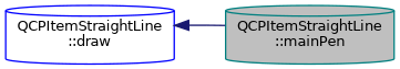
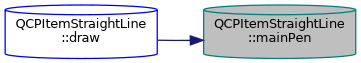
  digraph {
    rankdir=RL
    node [fontname=Helvetica fontsize=10 shape=cylinder style=filled]
    n1 [color=teal fillcolor=grey75 fontcolor=black height=0.2 label="QCPItemStraightLine\l::mainPen" width=0.4]
    n2 [color=blue fillcolor=white height=0.2 label="QCPItemStraightLine\l::draw" width=0.4]
-   n2 -> n1 [color=midnightblue dir=back fontname=Helvetica fontsize=10 labelfontname=Helvetica labelfontsize=10 style=solid]
+   n1 -> n2 [color=midnightblue dir=back fontname=Helvetica fontsize=10 labelfontname=Helvetica labelfontsize=10 style=solid]
  }
